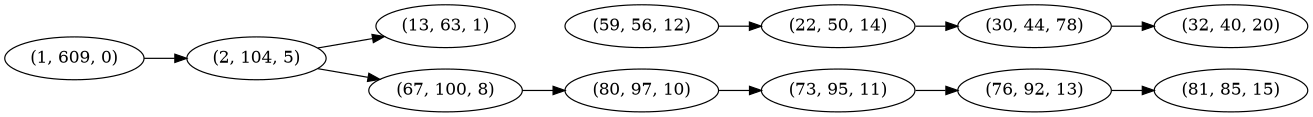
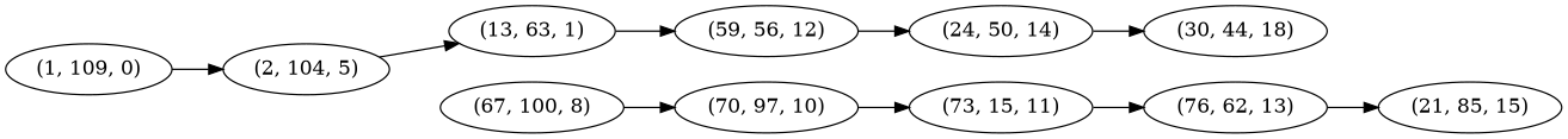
  digraph {
    rankdir=LR
    n1 [label="(2, 104, 5)"]
-   "(1, 109, 0)" [label="(1, 609, 0)"]
+   "(1, 109, 0)"
    n3 [label="(13, 63, 1)"]
    "(67, 100, 8)"
    n5 [label="(59, 56, 12)"]
-   "(70, 97, 10)" [label="(80, 97, 10)"]
-   "(24, 50, 14)" [label="(22, 50, 14)"]
-   "(30, 44, 18)" [label="(30, 44, 78)"]
-   "(32, 40, 20)"
-   "(73, 95, 11)"
-   "(76, 92, 13)"
-   "(81, 85, 15)"
+   "(70, 97, 10)"
+   "(24, 50, 14)"
+   "(30, 44, 18)"
+   "(73, 95, 11)" [label="(73, 15, 11)"]
+   "(76, 92, 13)" [label="(76, 62, 13)"]
+   "(81, 85, 15)" [label="(21, 85, 15)"]
    n1 -> n3
-   n1 -> "(67, 100, 8)"
    "(1, 109, 0)" -> n1
+   n3 -> n5
    "(67, 100, 8)" -> "(70, 97, 10)"
    n5 -> "(24, 50, 14)"
    "(70, 97, 10)" -> "(73, 95, 11)"
    "(24, 50, 14)" -> "(30, 44, 18)"
-   "(30, 44, 18)" -> "(32, 40, 20)"
    "(73, 95, 11)" -> "(76, 92, 13)"
    "(76, 92, 13)" -> "(81, 85, 15)"
  }
